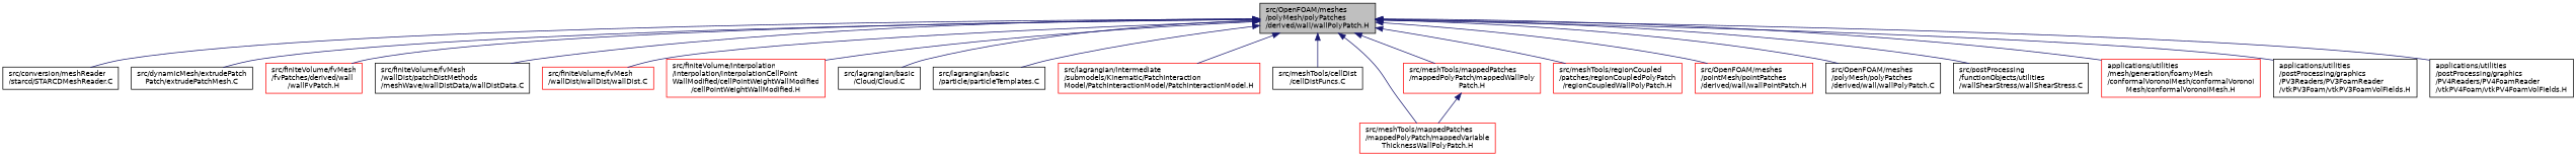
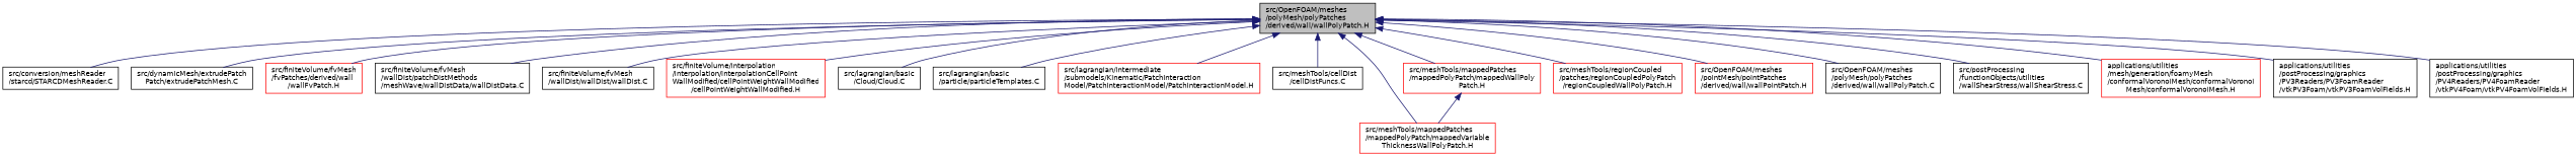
  digraph {
    node [color=black fontname=Helvetica fontsize=10 shape=record]
    edge [color=midnightblue dir=back fontname=Helvetica fontsize=10 labelfontname=Helvetica labelfontsize=10 style=solid]
    n1 [fillcolor=grey75 fontcolor=black height=0.2 label="src/OpenFOAM/meshes\l/polyMesh/polyPatches\l/derived/wall/wallPolyPatch.H" style=filled width=0.4]
    n2 [height=0.2 label="src/conversion/meshReader\l/starcd/STARCDMeshReader.C" width=0.4]
    n3 [height=0.2 label="src/dynamicMesh/extrudePatch\lPatch/extrudePatchMesh.C" width=0.4]
    n4 [color=red height=0.2 label="src/finiteVolume/fvMesh\l/fvPatches/derived/wall\l/wallFvPatch.H" width=0.4]
    n5 [height=0.2 label="src/finiteVolume/fvMesh\l/wallDist/patchDistMethods\l/meshWave/wallDistData/wallDistData.C" width=0.4]
-   n6 [color=red height=0.2 label="src/finiteVolume/fvMesh\l/wallDist/wallDist/wallDist.C" width=0.4]
+   n6 [height=0.2 label="src/finiteVolume/fvMesh\l/wallDist/wallDist/wallDist.C" width=0.4]
    n7 [color=red height=0.2 label="src/finiteVolume/interpolation\l/interpolation/interpolationCellPoint\lWallModified/cellPointWeightWallModified\l/cellPointWeightWallModified.H" width=0.4]
    n8 [height=0.2 label="src/lagrangian/basic\l/Cloud/Cloud.C" width=0.4]
    n9 [height=0.2 label="src/lagrangian/basic\l/particle/particleTemplates.C" width=0.4]
    n10 [color=red height=0.2 label="src/lagrangian/intermediate\l/submodels/Kinematic/PatchInteraction\lModel/PatchInteractionModel/PatchInteractionModel.H" width=0.4]
    n11 [height=0.2 label="src/meshTools/cellDist\l/cellDistFuncs.C" width=0.4]
    n12 [color=red height=0.2 label="src/meshTools/mappedPatches\l/mappedPolyPatch/mappedVariable\lThicknessWallPolyPatch.H" width=0.4]
    n13 [color=red height=0.2 label="src/meshTools/mappedPatches\l/mappedPolyPatch/mappedWallPoly\lPatch.H" width=0.4]
    n14 [color=red height=0.2 label="src/meshTools/regionCoupled\l/patches/regionCoupledPolyPatch\l/regionCoupledWallPolyPatch.H" width=0.4]
    n15 [color=red height=0.2 label="src/OpenFOAM/meshes\l/pointMesh/pointPatches\l/derived/wall/wallPointPatch.H" width=0.4]
    n16 [height=0.2 label="src/OpenFOAM/meshes\l/polyMesh/polyPatches\l/derived/wall/wallPolyPatch.C" width=0.4]
    n17 [height=0.2 label="src/postProcessing\l/functionObjects/utilities\l/wallShearStress/wallShearStress.C" width=0.4]
    n18 [color=red height=0.2 label="applications/utilities\l/mesh/generation/foamyMesh\l/conformalVoronoiMesh/conformalVoronoi\lMesh/conformalVoronoiMesh.H" width=0.4]
    n19 [height=0.2 label="applications/utilities\l/postProcessing/graphics\l/PV3Readers/PV3FoamReader\l/vtkPV3Foam/vtkPV3FoamVolFields.H" width=0.4]
    n20 [height=0.2 label="applications/utilities\l/postProcessing/graphics\l/PV4Readers/PV4FoamReader\l/vtkPV4Foam/vtkPV4FoamVolFields.H" width=0.4]
    n1 -> n2
    n1 -> n3
    n1 -> n4
    n1 -> n5
    n1 -> n6
    n1 -> n7
    n1 -> n8
    n1 -> n9
    n1 -> n10
    n1 -> n11
    n1 -> n12
    n1 -> n13
    n1 -> n14
    n1 -> n15
    n1 -> n16
    n1 -> n17
    n1 -> n18
    n1 -> n19
    n1 -> n20
    n13 -> n12
  }
